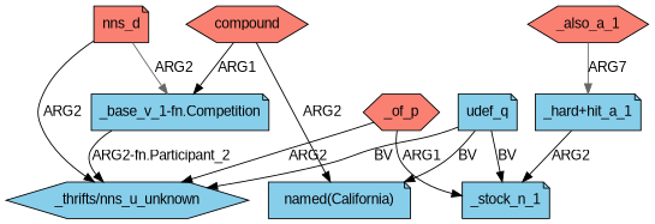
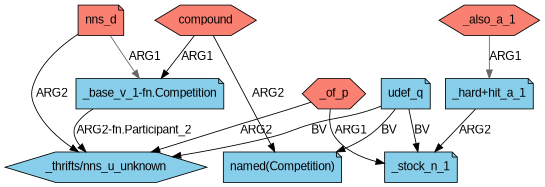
  digraph {
    fontname="Liberation Sans"
    node [fillcolor=skyblue fontname="Liberation Sans" shape=note style=filled]
    edge [color=black fontname="Liberation Sans"]
    "_thrifts/nns_u_unknown" [shape=hexagon]
    "_base_v_1-fn.Competition"
    "_hard+hit_a_1"
    _stock_n_1
    n5 [fillcolor=salmon label=nns_d]
    _of_p [fillcolor=salmon shape=hexagon]
    _also_a_1 [fillcolor=salmon shape=hexagon]
    compound [fillcolor=salmon shape=hexagon]
-   "named(California)"
+   "named(California)" [label="named(Competition)"]
    udef_q
    "_base_v_1-fn.Competition" -> "_thrifts/nns_u_unknown" [label="ARG2-fn.Participant_2"]
    "_hard+hit_a_1" -> _stock_n_1 [label=ARG2]
    n5 -> "_thrifts/nns_u_unknown" [label=ARG2]
-   n5 -> "_base_v_1-fn.Competition" [color=gray40 label=ARG2]
+   n5 -> "_base_v_1-fn.Competition" [color=gray40 label=ARG1]
    _of_p -> "_thrifts/nns_u_unknown" [label=ARG2]
    _of_p -> _stock_n_1 [label=ARG1]
-   _also_a_1 -> "_hard+hit_a_1" [color=gray40 label=ARG7]
+   _also_a_1 -> "_hard+hit_a_1" [color=gray40 label=ARG1]
    compound -> "_base_v_1-fn.Competition" [label=ARG1]
    compound -> "named(California)" [label=ARG2]
    udef_q -> "_thrifts/nns_u_unknown" [label=BV]
    udef_q -> _stock_n_1 [label=BV]
    udef_q -> "named(California)" [label=BV]
  }
